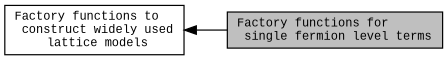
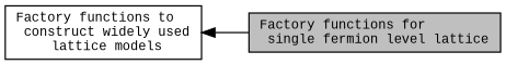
  digraph {
    rankdir=LR
    fontname="Liberation Mono"
    node [color=black fontname="Liberation Mono" fontsize=10 shape=record style=filled]
    n1 [fillcolor=white height=0.2 label="Factory functions to\l construct widely used\l lattice models" width=0.4]
-   n2 [fillcolor=grey75 fontcolor=black height=0.2 label="Factory functions for\l single fermion level terms" width=0.4]
+   n2 [fillcolor=grey75 fontcolor=black height=0.2 label="Factory functions for\l single fermion level lattice" width=0.4]
    n1 -> n2 [dir=back fontname="Liberation Mono" fontsize=10 labelfontname=Helvetica labelfontsize=10 shape=plaintext style=solid]
  }
